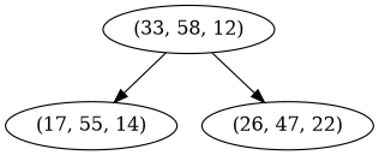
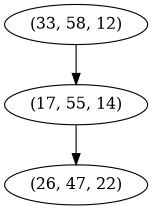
  digraph {
    n1 [label="(33, 58, 12)"]
    "(17, 55, 14)"
    "(26, 47, 22)"
    n1 -> "(17, 55, 14)"
-   n1 -> "(26, 47, 22)"
+   "(17, 55, 14)" -> "(26, 47, 22)"
  }
